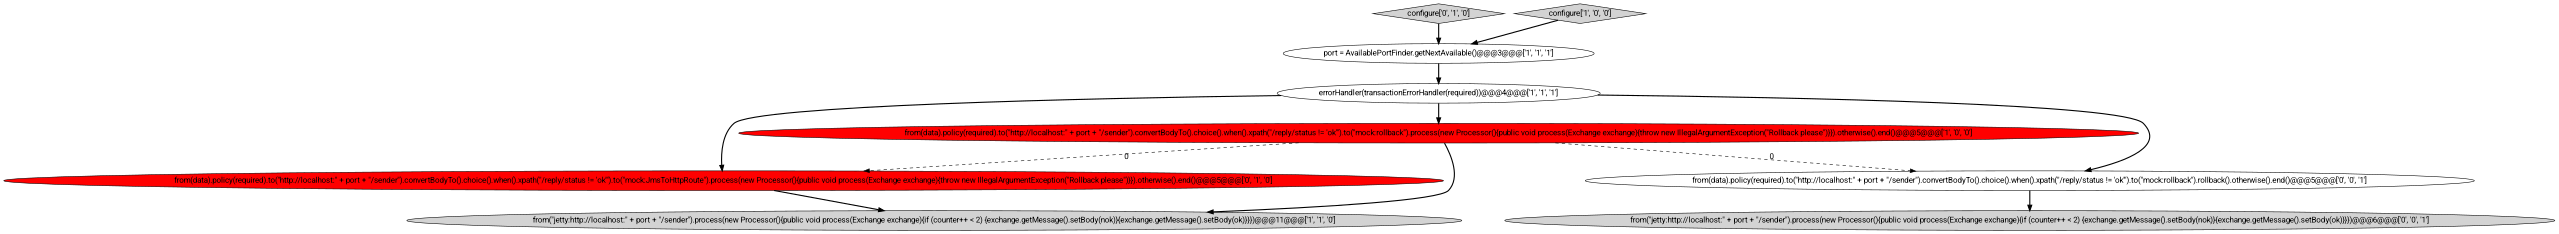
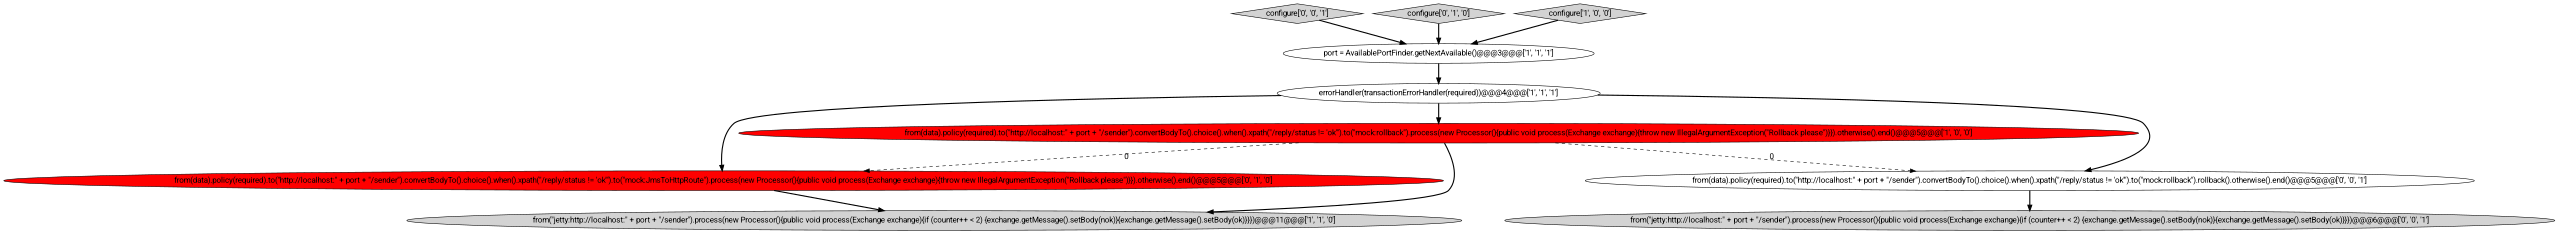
  digraph {
    fontname=Roboto
    node [fillcolor=lightgray shape=ellipse style=filled fontname=Roboto]
    edge [style=bold fontname=Roboto]
    n1 [label="from(\"jetty:http://localhost:\" + port + \"/sender\").process(new Processor(){public void process(Exchange exchange){if (counter++ < 2) {exchange.getMessage().setBody(nok)}{exchange.getMessage().setBody(ok)}}})@@@11@@@['1', '1', '0']"]
+   n2 [label="configure['0', '0', '1']" shape=diamond]
    n3 [fillcolor=white label="port = AvailablePortFinder.getNextAvailable()@@@3@@@['1', '1', '1']"]
    n4 [fillcolor=red label="from(data).policy(required).to(\"http://localhost:\" + port + \"/sender\").convertBodyTo().choice().when().xpath(\"/reply/status != 'ok'\").to(\"mock:rollback\").process(new Processor(){public void process(Exchange exchange){throw new IllegalArgumentException(\"Rollback please\")}}).otherwise().end()@@@5@@@['1', '0', '0']"]
    n5 [fillcolor=white label="from(data).policy(required).to(\"http://localhost:\" + port + \"/sender\").convertBodyTo().choice().when().xpath(\"/reply/status != 'ok'\").to(\"mock:rollback\").rollback().otherwise().end()@@@5@@@['0', '0', '1']"]
    n6 [fillcolor=red label="from(data).policy(required).to(\"http://localhost:\" + port + \"/sender\").convertBodyTo().choice().when().xpath(\"/reply/status != 'ok'\").to(\"mock:JmsToHttpRoute\").process(new Processor(){public void process(Exchange exchange){throw new IllegalArgumentException(\"Rollback please\")}}).otherwise().end()@@@5@@@['0', '1', '0']"]
    n7 [label="configure['0', '1', '0']" shape=diamond]
    n8 [label="configure['1', '0', '0']" shape=diamond]
    n9 [label="from(\"jetty:http://localhost:\" + port + \"/sender\").process(new Processor(){public void process(Exchange exchange){if (counter++ < 2) {exchange.getMessage().setBody(nok)}{exchange.getMessage().setBody(ok)}}})@@@6@@@['0', '0', '1']"]
    n10 [fillcolor=white label="errorHandler(transactionErrorHandler(required))@@@4@@@['1', '1', '1']"]
+   n2 -> n3
    n3 -> n10
    n4 -> n1
    n4 -> n5 [label=0 style=dashed]
    n4 -> n6 [label=0 style=dashed]
    n5 -> n9
    n6 -> n1
    n7 -> n3
    n8 -> n3
    n10 -> n4
    n10 -> n5
    n10 -> n6
  }
